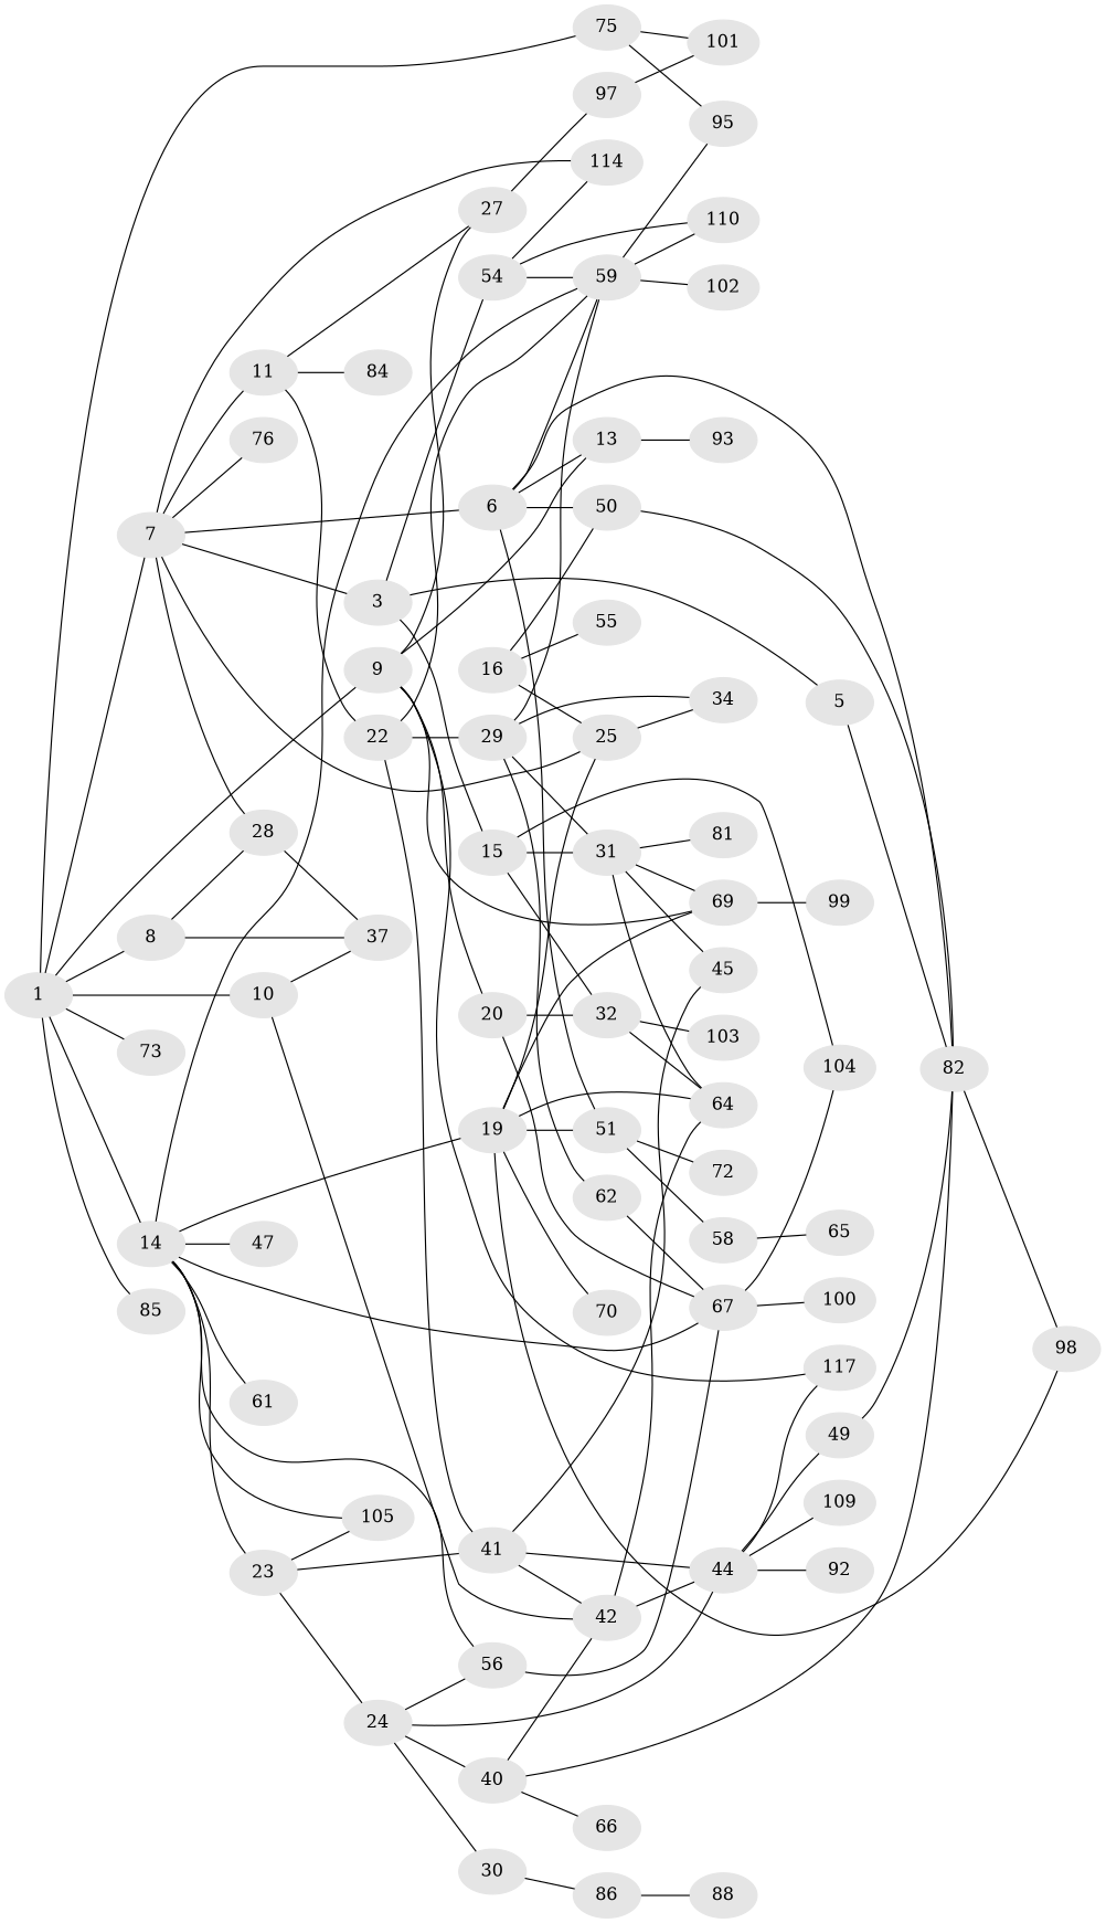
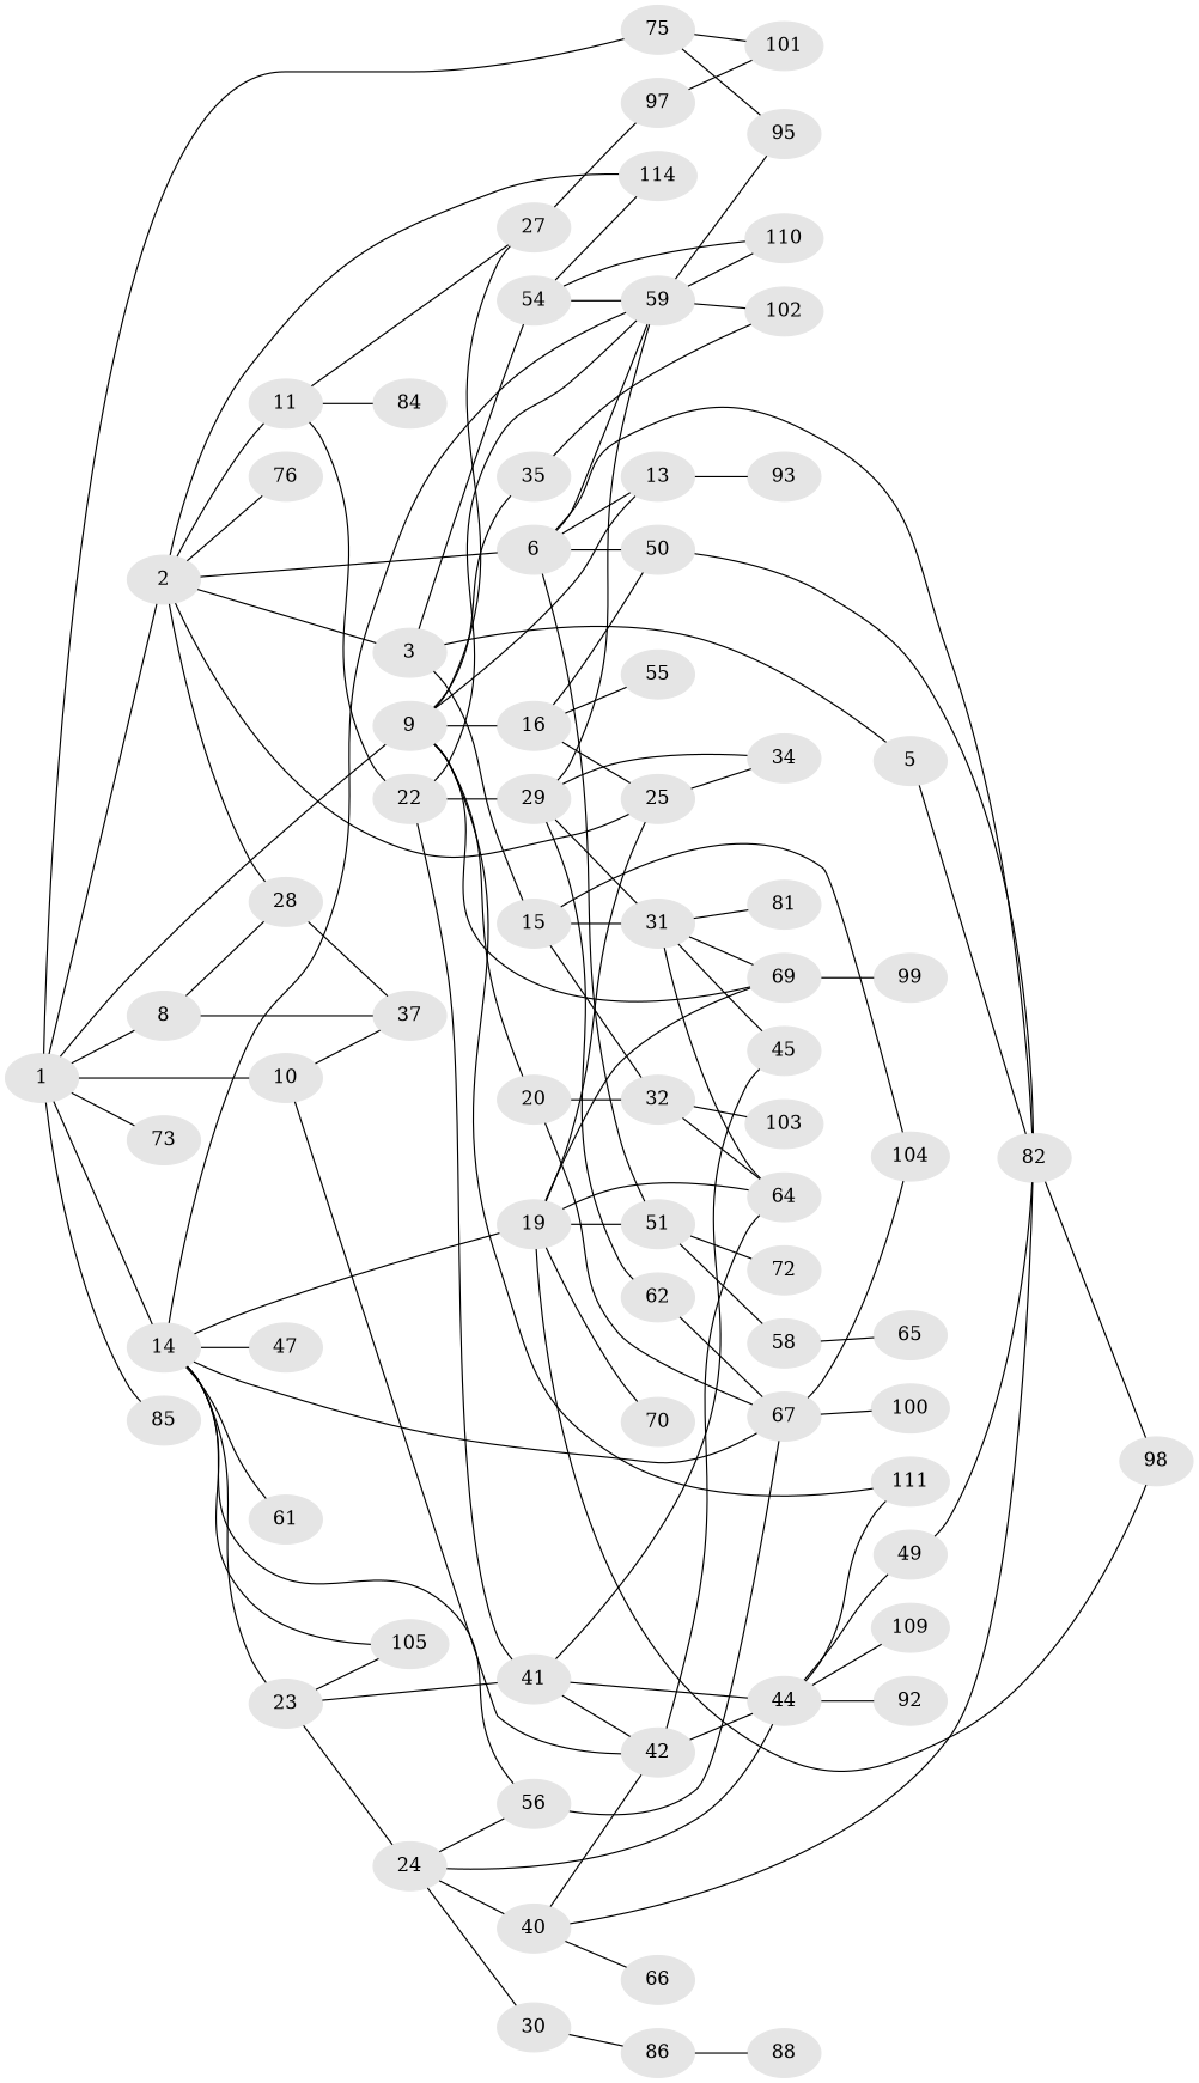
  graph {
    rankdir=LR
    node [color=gray90 style=filled]
    1 [super="+4"]
-   2 [super="+12" label=7]
+   2 [super="+12"]
    8
    9 [super="+53"]
    10 [super="+18"]
    14 [super="+17"]
    73
    75 [super="+115"]
    85
    3 [super="+7"]
    6 [super="+52"]
    11 [super="+21"]
    25 [super="+43"]
    28 [super="+74"]
    76 [super="+87"]
    114
    37 [super="+60"]
    13 [super="+80"]
    16
    20 [super="+107"]
    27 [super="+90"]
+   35 [super="+113"]
    69 [super="+96"]
-   111 [label=117]
+   111
    42 [super="+79"]
    59 [super="+71"]
    19 [super="+26"]
    23 [super="+48"]
    47
    56 [super="+63"]
    61 [super="+89"]
    67 [super="+78"]
    105
    95
    101
    5
    15 [super="+106"]
    54 [super="+68"]
    82 [super="+108"]
    50
    51 [super="+57"]
    22 [super="+112"]
    84
    34
    31 [super="+77"]
    32 [super="+94"]
    104
    110
    98
    93
    58
    72
    102
    55
    97
    99
    64
    44 [super="+46"]
    29 [super="+39"]
    41 [super="+83"]
    70
    24 [super="+36"]
    100
    45
    81
    103
    62
    30
    40
    86
    66
    49 [super="+91"]
    92
    109
    88
    65
    1 -- 2
    1 -- 8
    1 -- 9
    1 -- 10
    1 -- 14 [weight=2]
    1 -- 73
    1 -- 75
    1 -- 85
    2 -- 3
    2 -- 6
    2 -- 11
    2 -- 25
    2 -- 28
    2 -- 76
    2 -- 114
    8 -- 28
    8 -- 37
    9 -- 13
+   9 -- 16
    9 -- 20
    9 -- 27
+   9 -- 35 [weight=2]
    9 -- 69 [weight=2]
    9 -- 111
    10 -- 37
    10 -- 42
    14 -- 59
    14 -- 19
    14 -- 23
    14 -- 47
    14 -- 56
    14 -- 61
    14 -- 67
    14 -- 105
    75 -- 95
    75 -- 101
    3 -- 5
    3 -- 15
    3 -- 54
    6 -- 13
    6 -- 59
    6 -- 82
    6 -- 50
    6 -- 51
    11 -- 27
    11 -- 22
    11 -- 84 [weight=2]
    25 -- 34
    28 -- 37
    13 -- 93
    16 -- 25
    16 -- 50
    16 -- 55
    20 -- 67
    20 -- 32
    27 -- 97
+   35 -- 102
    69 -- 99
    42 -- 64
    42 -- 44
    59 -- 95
    59 -- 110
    59 -- 102 [weight=2]
    19 -- 25
    19 -- 69
    19 -- 51
    19 -- 98
    19 -- 64
    19 -- 70
    23 -- 105
    23 -- 41
    23 -- 24
    56 -- 67
    67 -- 104
    67 -- 100
    5 -- 82
    15 -- 31
    15 -- 32
    15 -- 104
    54 -- 114
    54 -- 59
    54 -- 110
    82 -- 98
    50 -- 82
    51 -- 58
    51 -- 72
    22 -- 59
    22 -- 29
    22 -- 41
    31 -- 69
    31 -- 64
    31 -- 45
    31 -- 81
    32 -- 64
    32 -- 103
    58 -- 65
    97 -- 101
    44 -- 111
    44 -- 49
    44 -- 92
    44 -- 109
    29 -- 59
    29 -- 34
    29 -- 31
    29 -- 62
    41 -- 42
    41 -- 44
    41 -- 45
    24 -- 56
    24 -- 44
    24 -- 30
    24 -- 40
    62 -- 67
    30 -- 86
    40 -- 42
    40 -- 82
    40 -- 66
    86 -- 88
    49 -- 82
  }
